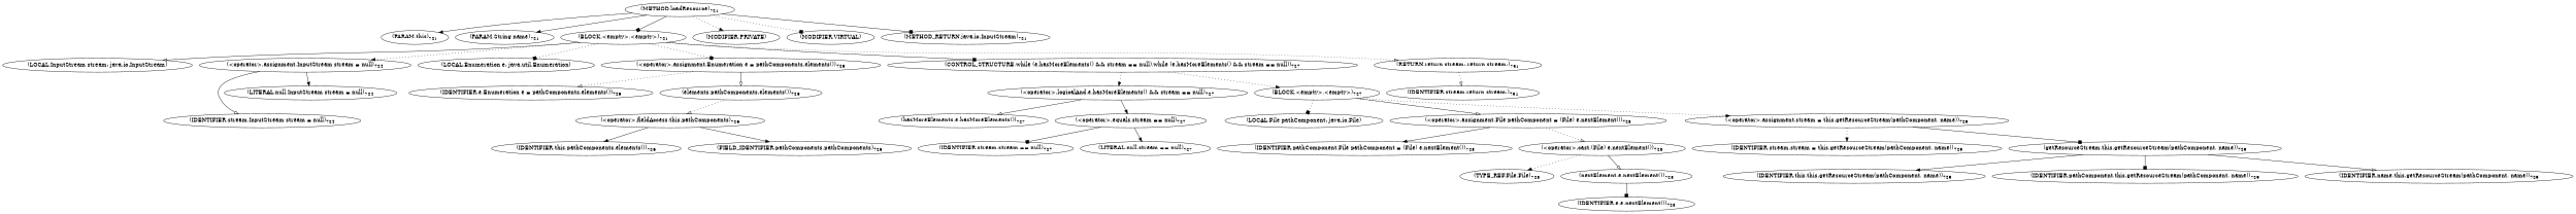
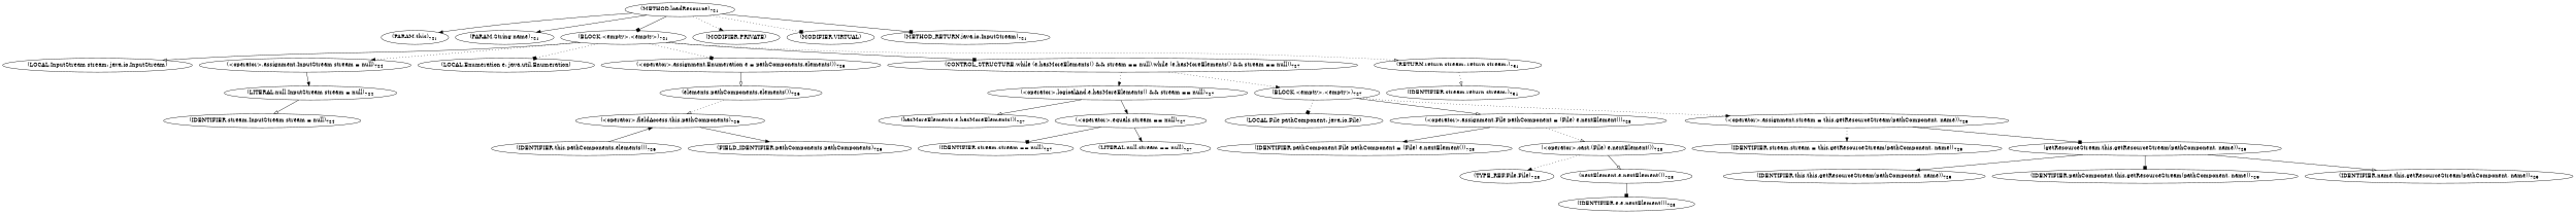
  digraph {
    edge [arrowhead=normal style=solid]
    n1 [label=<(METHOD,loadResource)<SUB>721</SUB>>]
    n2 [label=<(PARAM,this)<SUB>721</SUB>>]
    n3 [label=<(PARAM,String name)<SUB>721</SUB>>]
    n4 [label=<(BLOCK,&lt;empty&gt;,&lt;empty&gt;)<SUB>721</SUB>>]
    n5 [label=<(MODIFIER,PRIVATE)>]
    n6 [label=<(MODIFIER,VIRTUAL)>]
    n7 [label=<(METHOD_RETURN,java.io.InputStream)<SUB>721</SUB>>]
    n8 [label=<(LOCAL,InputStream stream: java.io.InputStream)>]
    n9 [label=<(&lt;operator&gt;.assignment,InputStream stream = null)<SUB>724</SUB>>]
    n10 [label=<(LOCAL,Enumeration e: java.util.Enumeration)>]
    n11 [label=<(&lt;operator&gt;.assignment,Enumeration e = pathComponents.elements())<SUB>726</SUB>>]
    n12 [label=<(CONTROL_STRUCTURE,while (e.hasMoreElements() &amp;&amp; stream == null),while (e.hasMoreElements() &amp;&amp; stream == null))<SUB>727</SUB>>]
    n13 [label=<(RETURN,return stream;,return stream;)<SUB>731</SUB>>]
    n14 [label=<(IDENTIFIER,stream,InputStream stream = null)<SUB>724</SUB>>]
    n15 [label=<(LITERAL,null,InputStream stream = null)<SUB>724</SUB>>]
-   n16 [label=<(IDENTIFIER,e,Enumeration e = pathComponents.elements())<SUB>726</SUB>>]
    n17 [label=<(elements,pathComponents.elements())<SUB>726</SUB>>]
    n18 [label=<(&lt;operator&gt;.logicalAnd,e.hasMoreElements() &amp;&amp; stream == null)<SUB>727</SUB>>]
    n19 [label=<(BLOCK,&lt;empty&gt;,&lt;empty&gt;)<SUB>727</SUB>>]
    n20 [label=<(IDENTIFIER,stream,return stream;)<SUB>731</SUB>>]
    n21 [label=<(&lt;operator&gt;.fieldAccess,this.pathComponents)<SUB>726</SUB>>]
    n22 [label=<(IDENTIFIER,this,pathComponents.elements())<SUB>726</SUB>>]
    n23 [label=<(FIELD_IDENTIFIER,pathComponents,pathComponents)<SUB>726</SUB>>]
    n24 [label=<(hasMoreElements,e.hasMoreElements())<SUB>727</SUB>>]
    n25 [label=<(&lt;operator&gt;.equals,stream == null)<SUB>727</SUB>>]
    n26 [label=<(LOCAL,File pathComponent: java.io.File)>]
    n27 [label=<(&lt;operator&gt;.assignment,File pathComponent = (File) e.nextElement())<SUB>728</SUB>>]
    n28 [label=<(&lt;operator&gt;.assignment,stream = this.getResourceStream(pathComponent, name))<SUB>729</SUB>>]
    n29 [label=<(IDENTIFIER,stream,stream == null)<SUB>727</SUB>>]
    n30 [label=<(LITERAL,null,stream == null)<SUB>727</SUB>>]
    n31 [label=<(IDENTIFIER,pathComponent,File pathComponent = (File) e.nextElement())<SUB>728</SUB>>]
    n32 [label=<(&lt;operator&gt;.cast,(File) e.nextElement())<SUB>728</SUB>>]
    n33 [label=<(IDENTIFIER,stream,stream = this.getResourceStream(pathComponent, name))<SUB>729</SUB>>]
    n34 [label=<(getResourceStream,this.getResourceStream(pathComponent, name))<SUB>729</SUB>>]
    n35 [label=<(TYPE_REF,File,File)<SUB>728</SUB>>]
    n36 [label=<(nextElement,e.nextElement())<SUB>728</SUB>>]
    n37 [label=<(IDENTIFIER,e,e.nextElement())<SUB>728</SUB>>]
    n38 [label=<(IDENTIFIER,this,this.getResourceStream(pathComponent, name))<SUB>729</SUB>>]
    n39 [label=<(IDENTIFIER,pathComponent,this.getResourceStream(pathComponent, name))<SUB>729</SUB>>]
    n40 [label=<(IDENTIFIER,name,this.getResourceStream(pathComponent, name))<SUB>729</SUB>>]
    n1 -> n2
    n1 -> n3
    n1 -> n4 [arrowhead=box]
    n1 -> n5 [style=dotted]
    n1 -> n6 [arrowhead=box style=dotted]
    n1 -> n7 [arrowhead=box]
    n4 -> n8 [arrowhead=onormal]
    n4 -> n9 [style=dotted]
    n4 -> n10 [arrowhead=box style=dotted]
    n4 -> n11 [arrowhead=box style=dotted]
    n4 -> n12 [arrowhead=box]
    n4 -> n13 [arrowhead=onormal style=dotted]
-   n9 -> n14 [arrowhead=onormal]
+   n15 -> n14 [arrowhead=onormal]
    n9 -> n15
-   n11 -> n16 [arrowhead=onormal style=dotted]
    n11 -> n17 [arrowhead=onormal]
    n12 -> n18 [style=dotted]
    n12 -> n19 [style=dotted]
    n13 -> n20 [arrowhead=onormal style=dotted]
    n17 -> n21 [arrowhead=onormal style=dotted]
    n18 -> n24 [arrowhead=onormal]
    n18 -> n25
    n19 -> n26 [arrowhead=box style=dotted]
    n19 -> n27 [arrowhead=onormal]
    n19 -> n28 [style=dotted]
-   n21 -> n22
+   n22 -> n21
    n21 -> n23
    n25 -> n29 [arrowhead=box]
    n25 -> n30
    n27 -> n31
    n27 -> n32 [arrowhead=onormal style=dotted]
    n28 -> n33 [style=dotted]
    n28 -> n34 [arrowhead=box]
    n32 -> n35 [style=dotted]
    n32 -> n36 [arrowhead=onormal]
    n34 -> n38
    n34 -> n39 [arrowhead=box]
    n34 -> n40 [arrowhead=onormal]
    n36 -> n37 [arrowhead=box]
  }
